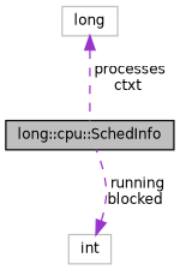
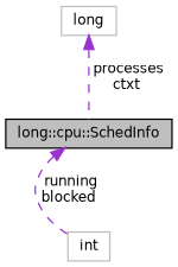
  digraph {
    node [color=grey75 fontname=Helvetica fontsize=10 shape=record]
    edge [color=darkorchid3 dir=back fontname=Helvetica fontsize=10 labelfontname=Helvetica labelfontsize=10 style=dashed]
    n1 [color=black fillcolor=grey75 fontcolor=black height=0.2 label="long::cpu::SchedInfo" style=filled width=0.4]
    n2 [height=0.2 label=int width=0.4]
    n3 [height=0.2 label=long width=0.4]
-   n2 -> n1 [label=" running\nblocked"]
+   n1 -> n2 [label=" running\nblocked"]
    n3 -> n1 [label=" processes\nctxt"]
  }
